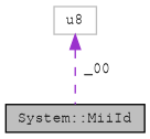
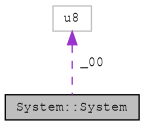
  digraph {
    node [fontname=FreeMono fontsize=10 shape=record style=filled]
-   n1 [color=black fillcolor=grey75 fontcolor=black height=0.2 label="System::MiiId" width=0.4]
+   n1 [color=black fillcolor=grey75 fontcolor=black height=0.2 label="System::System" width=0.4]
    n2 [color=grey75 fillcolor=white height=0.2 label=u8 width=0.4]
    n2 -> n1 [color=darkorchid3 dir=back fontname=FreeMono fontsize=10 label=" _00" labelfontname=FreeMono labelfontsize=10 style=dashed]
  }
